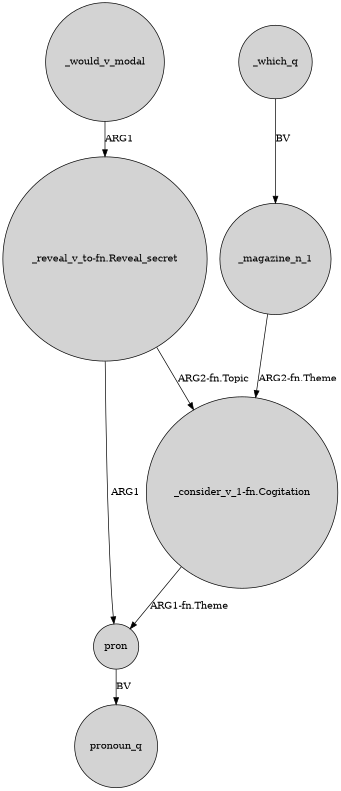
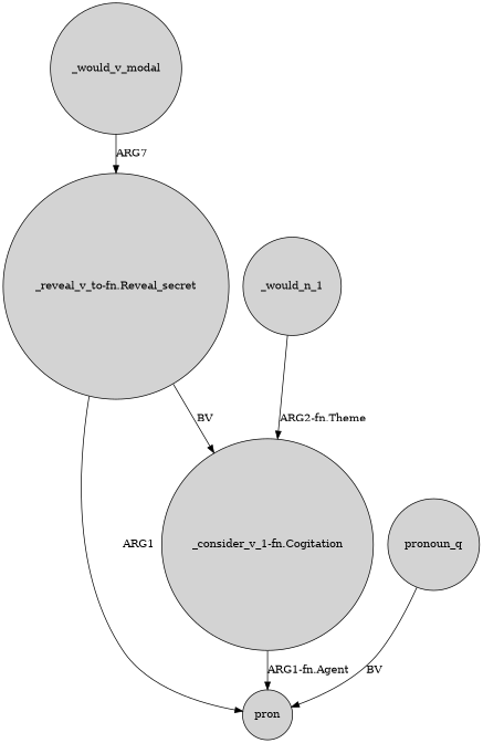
  digraph {
    node [shape=circle style=filled]
    _would_v_modal
    "_reveal_v_to-fn.Reveal_secret"
    "_consider_v_1-fn.Cogitation"
    pron
-   _magazine_n_1
-   _which_q
+   _magazine_n_1 [label=_would_n_1]
    pronoun_q
-   _would_v_modal -> "_reveal_v_to-fn.Reveal_secret" [label=ARG1]
-   "_reveal_v_to-fn.Reveal_secret" -> "_consider_v_1-fn.Cogitation" [label="ARG2-fn.Topic"]
+   _would_v_modal -> "_reveal_v_to-fn.Reveal_secret" [label=ARG7]
+   "_reveal_v_to-fn.Reveal_secret" -> "_consider_v_1-fn.Cogitation" [label=BV]
    "_reveal_v_to-fn.Reveal_secret" -> pron [label=ARG1]
-   "_consider_v_1-fn.Cogitation" -> pron [label="ARG1-fn.Theme"]
+   "_consider_v_1-fn.Cogitation" -> pron [label="ARG1-fn.Agent"]
    _magazine_n_1 -> "_consider_v_1-fn.Cogitation" [label="ARG2-fn.Theme"]
-   _which_q -> _magazine_n_1 [label=BV]
-   pron -> pronoun_q [label=BV]
+   pronoun_q -> pron [label=BV]
  }
